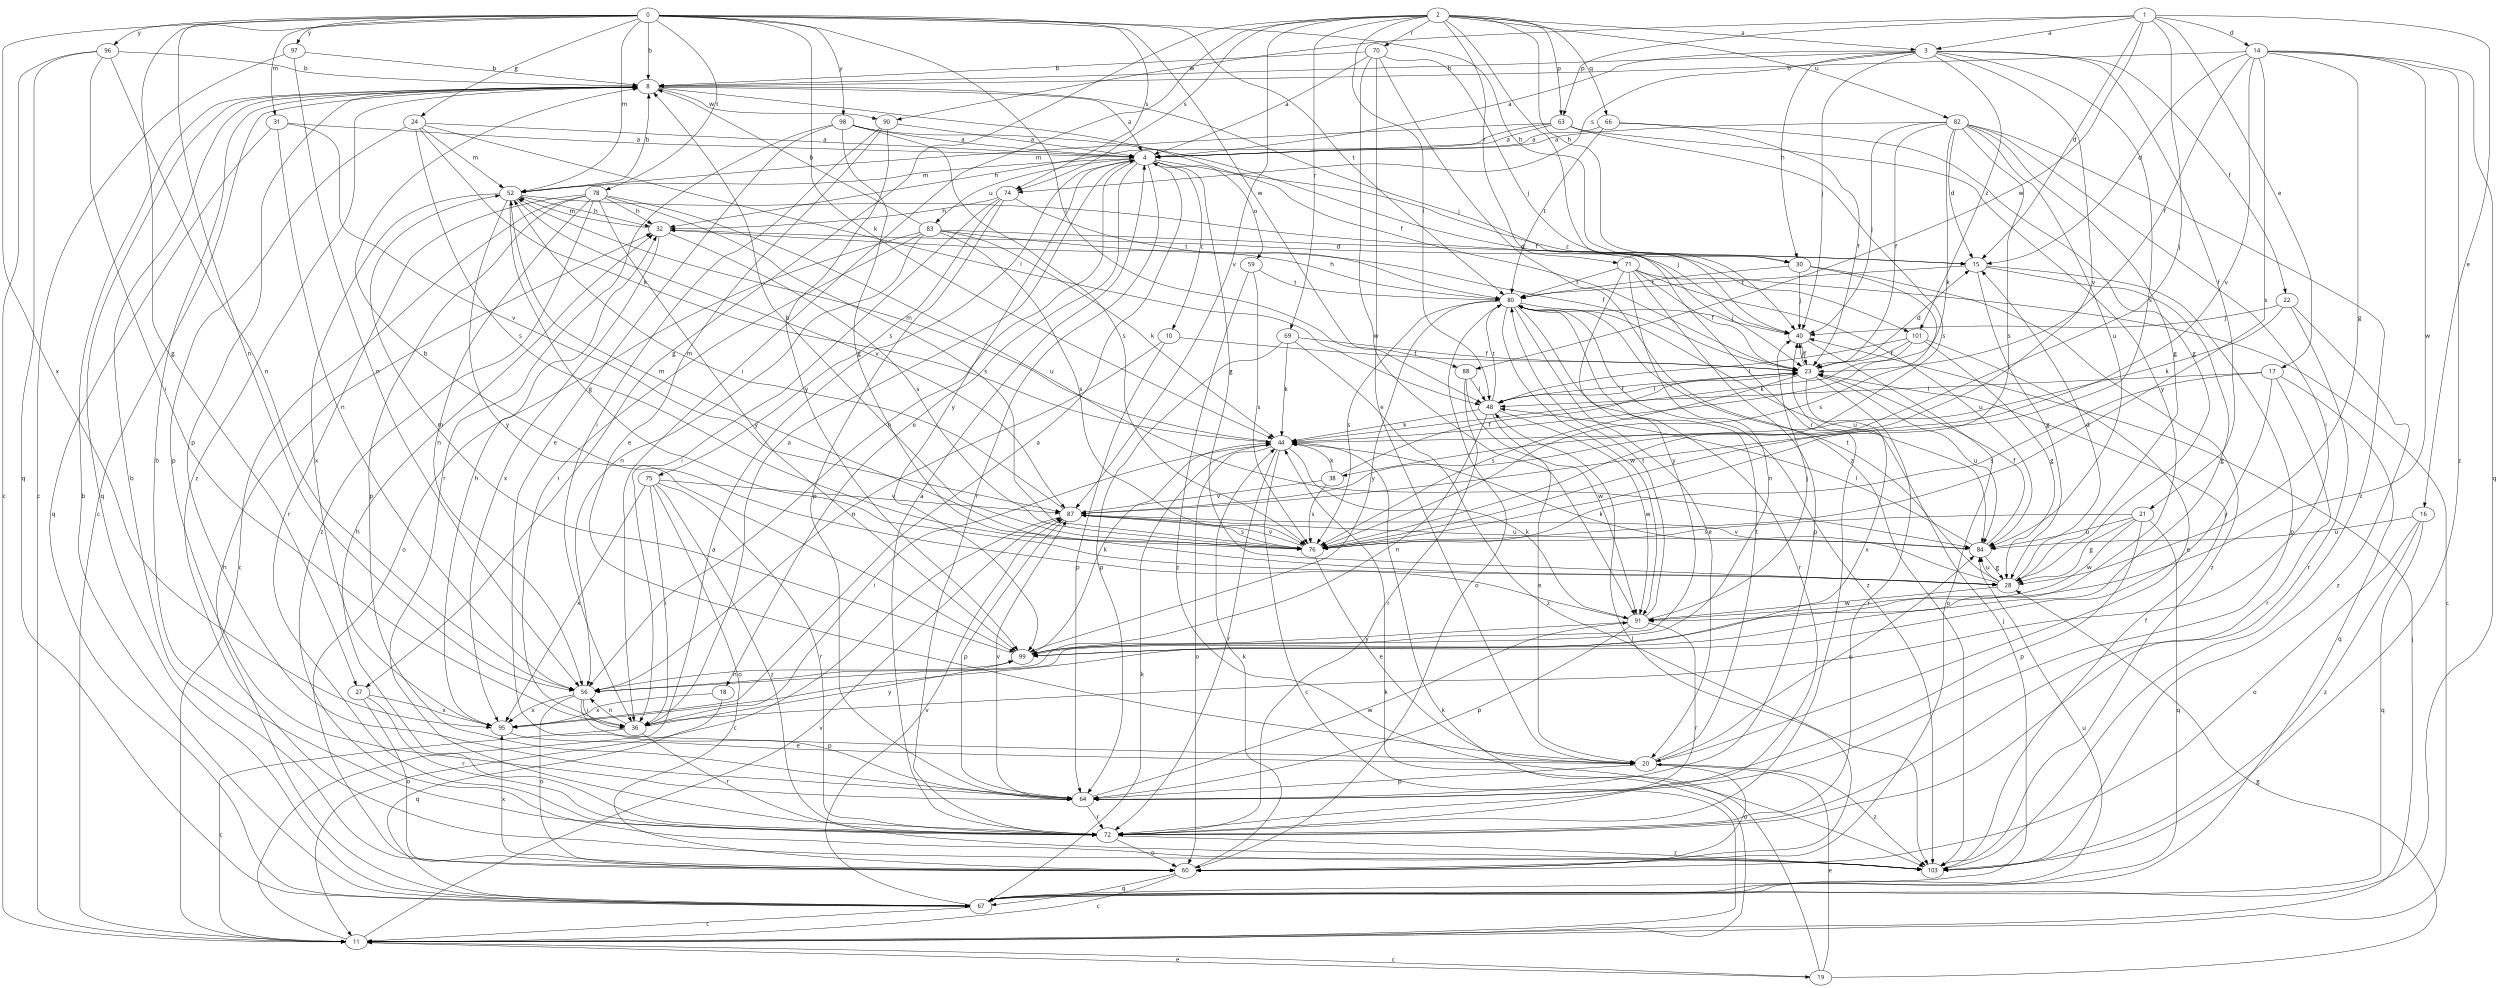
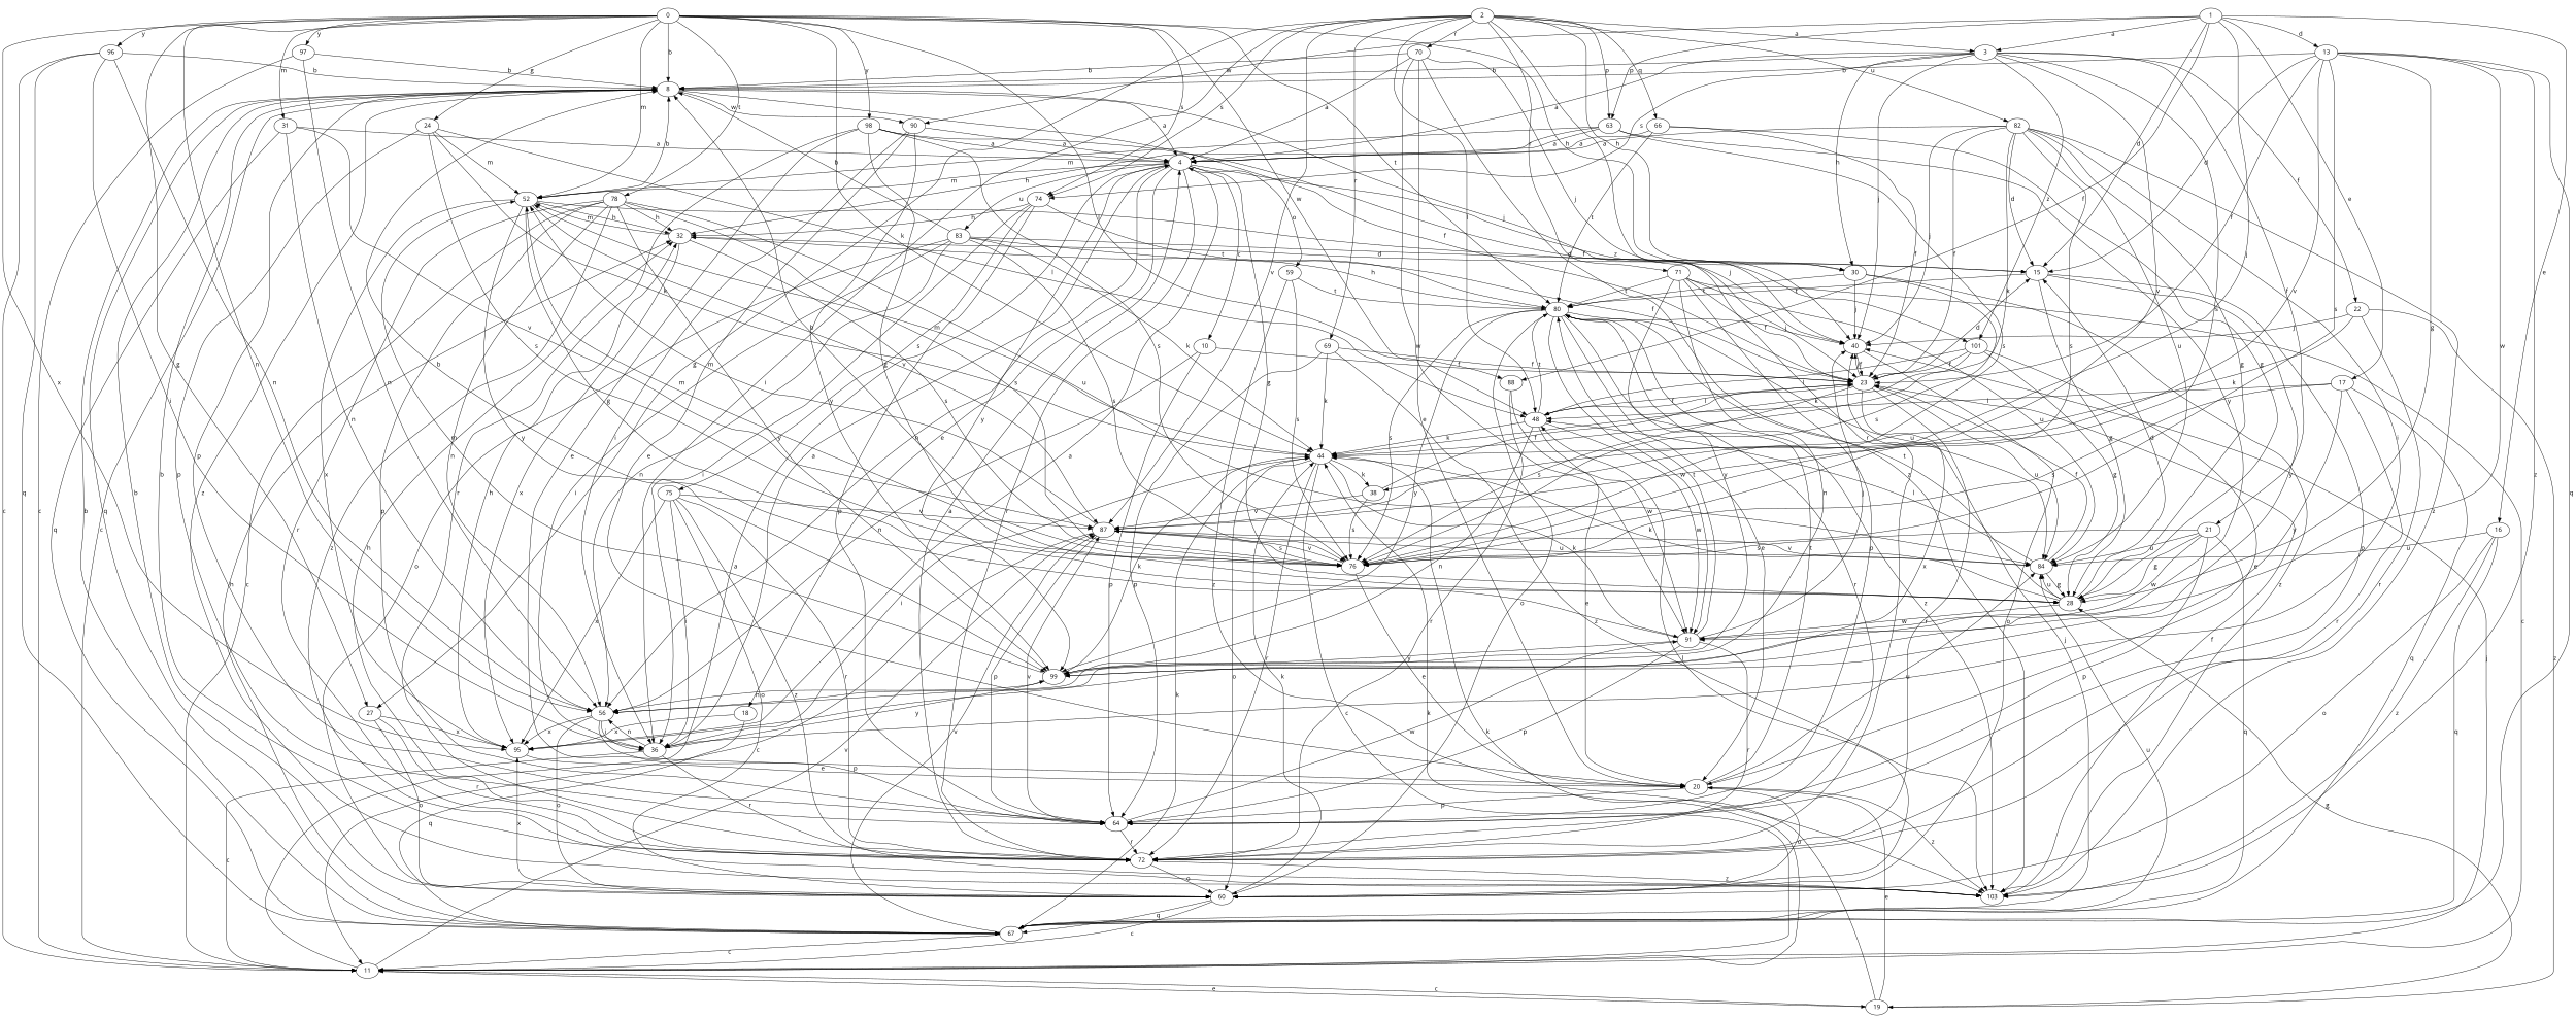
  strict digraph {
    fontname="Open Sans"
    node [fontname="Open Sans"]
    edge [fontname="Open Sans"]
    0
    8
    24
    27
    30
    44
    48
    n8 [label=31]
    52
    56
    74
    78
    80
    88
    95
    96
    97
    98
    90
    4
    40
    11
    23
    64
    67
    103
    76
    72
    60
    36
    91
    20
    87
    28
    99
    32
    75
    84
    1
    3
-   13 [label=14]
+   13
    15
    16
    17
    38
    63
    21
    22
    101
    2
    66
    69
    70
    71
    82
    10
    18
    59
    83
    19
    0 -> 8 [label=b]
    0 -> 24 [label=g]
    0 -> 27 [label=g]
    0 -> 30 [label=h]
    0 -> 44 [label=k]
    0 -> 48 [label=l]
    0 -> n8 [label=m]
    0 -> 52 [label=m]
    0 -> 56 [label=n]
    0 -> 74 [label=s]
    0 -> 78 [label=t]
    0 -> 80 [label=t]
    0 -> 88 [label=w]
    0 -> 95 [label=x]
    0 -> 96 [label=y]
    0 -> 97 [label=y]
    0 -> 98 [label=y]
    8 -> 90 [label=w]
    8 -> 4 [label=a]
    8 -> 40 [label=j]
    8 -> 11 [label=c]
    8 -> 23 [label=f]
    8 -> 64 [label=p]
    8 -> 67 [label=q]
    8 -> 103 [label=z]
    24 -> 44 [label=k]
    24 -> 48 [label=l]
    24 -> 52 [label=m]
-   24 -> 4 [label=a]
    24 -> 64 [label=p]
    24 -> 76 [label=s]
    27 -> 95 [label=x]
    27 -> 72 [label=r]
    27 -> 60 [label=o]
    30 -> 80 [label=t]
    30 -> 40 [label=j]
    30 -> 103 [label=z]
    30 -> 76 [label=s]
    44 -> 52 [label=m]
    44 -> 11 [label=c]
    44 -> 72 [label=r]
    44 -> 60 [label=o]
    44 -> 36 [label=i]
    44 -> 91 [label=k]
    48 -> 44 [label=k]
    48 -> 56 [label=n]
    48 -> 80 [label=t]
    48 -> 23 [label=f]
    48 -> 91 [label=w]
    48 -> 20 [label=e]
    n8 -> 56 [label=n]
    n8 -> 4 [label=a]
    n8 -> 67 [label=q]
    n8 -> 87 [label=v]
    52 -> 8 [label=b]
    52 -> 95 [label=x]
    52 -> 40 [label=j]
    52 -> 87 [label=v]
    52 -> 28 [label=g]
    52 -> 99 [label=y]
    52 -> 32 [label=h]
    56 -> 95 [label=x]
    56 -> 64 [label=p]
    56 -> 60 [label=o]
    56 -> 36 [label=i]
    74 -> 80 [label=t]
    74 -> 64 [label=p]
    74 -> 36 [label=i]
    74 -> 32 [label=h]
    74 -> 75 [label=s]
    78 -> 56 [label=n]
    78 -> 11 [label=c]
    78 -> 64 [label=p]
    78 -> 103 [label=z]
    78 -> 76 [label=s]
    78 -> 72 [label=r]
    78 -> 99 [label=y]
    78 -> 32 [label=h]
    78 -> 84 [label=u]
    80 -> 40 [label=j]
    80 -> 103 [label=z]
    80 -> 76 [label=s]
    80 -> 72 [label=r]
    80 -> 60 [label=o]
    80 -> 91 [label=w]
    80 -> 20 [label=e]
    80 -> 99 [label=y]
    80 -> 32 [label=h]
    80 -> 84 [label=u]
-   88 -> 48 [label=l]
    88 -> 72 [label=r]
    88 -> 91 [label=w]
    95 -> 4 [label=a]
    95 -> 20 [label=e]
    95 -> 32 [label=h]
    96 -> 8 [label=b]
    96 -> 56 [label=n]
    96 -> 11 [label=c]
    96 -> 67 [label=q]
    96 -> 36 [label=i]
    97 -> 8 [label=b]
    97 -> 56 [label=n]
    97 -> 11 [label=c]
    98 -> 4 [label=a]
    98 -> 23 [label=f]
    98 -> 76 [label=s]
    98 -> 72 [label=r]
    98 -> 20 [label=e]
    98 -> 28 [label=g]
    90 -> 4 [label=a]
    90 -> 36 [label=i]
    90 -> 20 [label=e]
    90 -> 99 [label=y]
    4 -> 52 [label=m]
    4 -> 56 [label=n]
    4 -> 72 [label=r]
    4 -> 28 [label=g]
    4 -> 99 [label=y]
    4 -> 101 [label=z]
    4 -> 10 [label=c]
    4 -> 18 [label=e]
    4 -> 59 [label=o]
    4 -> 83 [label=u]
    40 -> 23 [label=f]
    40 -> 60 [label=o]
    11 -> 44 [label=k]
    11 -> 4 [label=a]
    11 -> 40 [label=j]
    11 -> 87 [label=v]
    11 -> 19 [label=e]
    23 -> 48 [label=l]
    23 -> 95 [label=x]
    23 -> 40 [label=j]
    23 -> 76 [label=s]
    23 -> 72 [label=r]
    23 -> 84 [label=u]
    23 -> 15 [label=d]
    64 -> 72 [label=r]
    64 -> 91 [label=w]
    64 -> 87 [label=v]
    67 -> 8 [label=b]
    67 -> 44 [label=k]
    67 -> 40 [label=j]
    67 -> 11 [label=c]
    67 -> 87 [label=v]
    67 -> 32 [label=h]
    67 -> 84 [label=u]
    103 -> 23 [label=f]
    76 -> 8 [label=b]
    76 -> 52 [label=m]
    76 -> 20 [label=e]
    76 -> 87 [label=v]
    72 -> 8 [label=b]
    72 -> 4 [label=a]
    72 -> 103 [label=z]
    72 -> 60 [label=o]
    72 -> 32 [label=h]
    60 -> 8 [label=b]
    60 -> 44 [label=k]
    60 -> 48 [label=l]
    60 -> 95 [label=x]
    60 -> 11 [label=c]
    60 -> 67 [label=q]
    36 -> 56 [label=n]
    36 -> 4 [label=a]
    36 -> 11 [label=c]
    36 -> 72 [label=r]
    36 -> 99 [label=y]
    91 -> 8 [label=b]
    91 -> 80 [label=t]
    91 -> 40 [label=j]
    91 -> 64 [label=p]
    91 -> 72 [label=r]
    91 -> 99 [label=y]
    20 -> 80 [label=t]
    20 -> 64 [label=p]
    20 -> 103 [label=z]
    20 -> 60 [label=o]
    20 -> 84 [label=u]
    87 -> 52 [label=m]
    87 -> 11 [label=c]
    87 -> 64 [label=p]
    87 -> 76 [label=s]
    87 -> 84 [label=u]
    28 -> 44 [label=k]
    28 -> 80 [label=t]
    28 -> 91 [label=w]
    28 -> 84 [label=u]
    28 -> 15 [label=d]
    99 -> 44 [label=k]
    99 -> 52 [label=m]
    99 -> 56 [label=n]
    32 -> 52 [label=m]
    32 -> 95 [label=x]
    32 -> 76 [label=s]
    32 -> 15 [label=d]
    75 -> 95 [label=x]
    75 -> 103 [label=z]
    75 -> 72 [label=r]
    75 -> 60 [label=o]
    75 -> 36 [label=i]
    75 -> 87 [label=v]
    84 -> 48 [label=l]
    84 -> 23 [label=f]
    84 -> 87 [label=v]
    84 -> 28 [label=g]
-   1 -> 88 [label=w]
+   1 -> 88 [label=f]
    1 -> 90 [label=w]
    1 -> 3 [label=a]
    1 -> 13 [label=d]
    1 -> 15 [label=d]
    1 -> 16 [label=e]
    1 -> 17 [label=e]
    1 -> 38 [label=j]
    1 -> 63 [label=p]
    3 -> 8 [label=b]
    3 -> 30 [label=h]
    3 -> 74 [label=s]
    3 -> 4 [label=a]
    3 -> 40 [label=j]
    3 -> 76 [label=s]
    3 -> 87 [label=v]
    3 -> 21 [label=f]
    3 -> 22 [label=f]
    3 -> 101 [label=z]
    13 -> 8 [label=b]
    13 -> 23 [label=f]
    13 -> 67 [label=q]
    13 -> 103 [label=z]
    13 -> 76 [label=s]
    13 -> 91 [label=w]
    13 -> 87 [label=v]
    13 -> 28 [label=g]
    13 -> 15 [label=d]
    15 -> 80 [label=t]
    15 -> 64 [label=p]
    15 -> 28 [label=g]
-   15 -> 99 [label=g]
+   15 -> 99 [label=y]
    16 -> 67 [label=q]
    16 -> 103 [label=z]
    16 -> 60 [label=o]
    16 -> 84 [label=u]
    17 -> 48 [label=l]
    17 -> 67 [label=q]
    17 -> 76 [label=s]
    17 -> 72 [label=r]
    17 -> 99 [label=y]
-   38 -> 44 [label=k]
+   44 -> 38 [label=k]
    38 -> 23 [label=f]
    38 -> 76 [label=s]
    38 -> 87 [label=v]
    63 -> 52 [label=m]
    63 -> 4 [label=a]
    63 -> 76 [label=s]
    63 -> 99 [label=y]
    63 -> 32 [label=h]
    21 -> 64 [label=p]
    21 -> 67 [label=q]
    21 -> 76 [label=s]
    21 -> 91 [label=w]
    21 -> 28 [label=g]
    21 -> 84 [label=u]
    22 -> 44 [label=k]
    22 -> 40 [label=j]
-   22 -> 103 [label=z]
+   22 -> 19 [label=z]
    22 -> 72 [label=r]
    101 -> 44 [label=k]
    101 -> 48 [label=l]
    101 -> 23 [label=f]
    101 -> 20 [label=e]
    101 -> 28 [label=g]
    2 -> 27 [label=g]
    2 -> 30 [label=h]
    2 -> 48 [label=l]
    2 -> 74 [label=s]
    2 -> 72 [label=r]
    2 -> 36 [label=i]
    2 -> 87 [label=v]
    2 -> 3 [label=a]
    2 -> 63 [label=p]
    2 -> 66 [label=q]
    2 -> 69 [label=r]
    2 -> 70 [label=r]
    2 -> 71 [label=r]
    2 -> 82 [label=u]
    66 -> 80 [label=t]
    66 -> 4 [label=a]
    66 -> 23 [label=f]
    66 -> 28 [label=g]
    69 -> 44 [label=k]
    69 -> 23 [label=f]
    69 -> 64 [label=p]
    69 -> 103 [label=z]
    70 -> 8 [label=b]
    70 -> 4 [label=a]
    70 -> 40 [label=j]
    70 -> 103 [label=z]
    70 -> 91 [label=w]
    70 -> 20 [label=e]
    71 -> 56 [label=n]
    71 -> 80 [label=t]
    71 -> 11 [label=c]
    71 -> 23 [label=f]
    71 -> 64 [label=p]
    71 -> 99 [label=y]
    71 -> 84 [label=u]
    82 -> 44 [label=k]
    82 -> 4 [label=a]
    82 -> 40 [label=j]
    82 -> 23 [label=f]
    82 -> 103 [label=z]
    82 -> 76 [label=s]
    82 -> 36 [label=i]
    82 -> 28 [label=g]
    82 -> 84 [label=u]
    82 -> 15 [label=d]
    10 -> 56 [label=n]
    10 -> 23 [label=f]
    10 -> 64 [label=p]
    18 -> 95 [label=x]
    18 -> 67 [label=q]
    59 -> 80 [label=t]
    59 -> 103 [label=z]
    59 -> 76 [label=s]
    83 -> 8 [label=b]
    83 -> 44 [label=k]
    83 -> 56 [label=n]
    83 -> 23 [label=f]
    83 -> 76 [label=s]
    83 -> 60 [label=o]
    83 -> 36 [label=i]
    83 -> 15 [label=d]
    19 -> 44 [label=k]
    19 -> 11 [label=c]
    19 -> 20 [label=e]
    19 -> 28 [label=g]
  }
